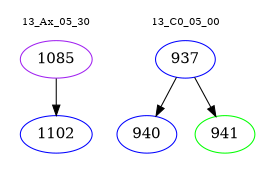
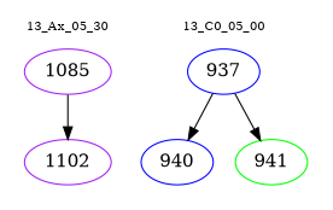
  digraph {
    node [color=purple]
    edge [color=black]
    n1 [label=1085]
-   n2 [color=blue label=1102]
+   n2 [label=1102]
    n3 [color=blue label=937]
    n4 [color=blue label=940]
    n5 [color=green label=941]
    subgraph cluster_1 {
      color=white
      fontsize=10
      label="13_Ax_05_30"
      n1
      n2
    }
    subgraph cluster_2 {
      color=white
      fontsize=10
      label="13_C0_05_00"
      n3
      n4
      n5
    }
    n1 -> n2
    n3 -> n4
    n3 -> n5
  }
